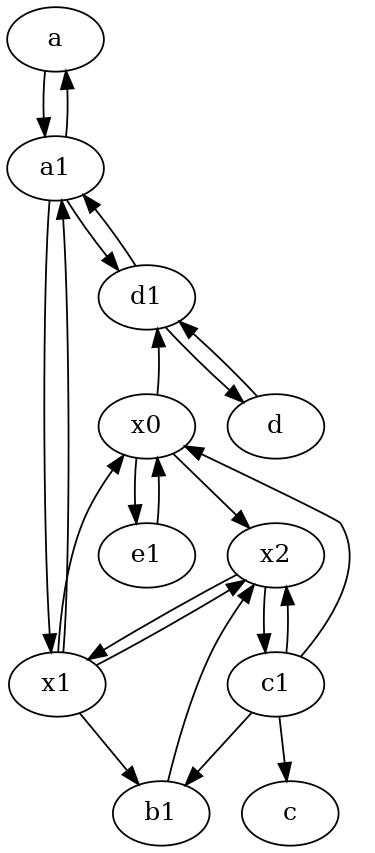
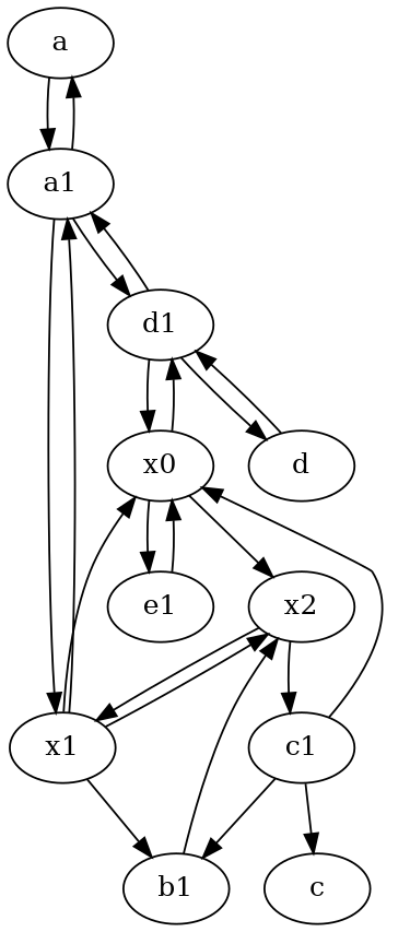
  digraph {
    a
    a1
    x1
    d1
    e1
    x0
    x2
    c1
    b1
    c
    d
    a -> a1
    a1 -> a
    a1 -> x1
    a1 -> d1
    x1 -> a1
    x1 -> x0
    x1 -> x2
    x1 -> b1
    d1 -> a1
+   d1 -> x0
    d1 -> d
    e1 -> x0
    x0 -> d1
    x0 -> e1
    x0 -> x2
    x2 -> x1
    x2 -> c1
    c1 -> x0
-   c1 -> x2
    c1 -> b1
    c1 -> c
    b1 -> x2
    d -> d1
  }
